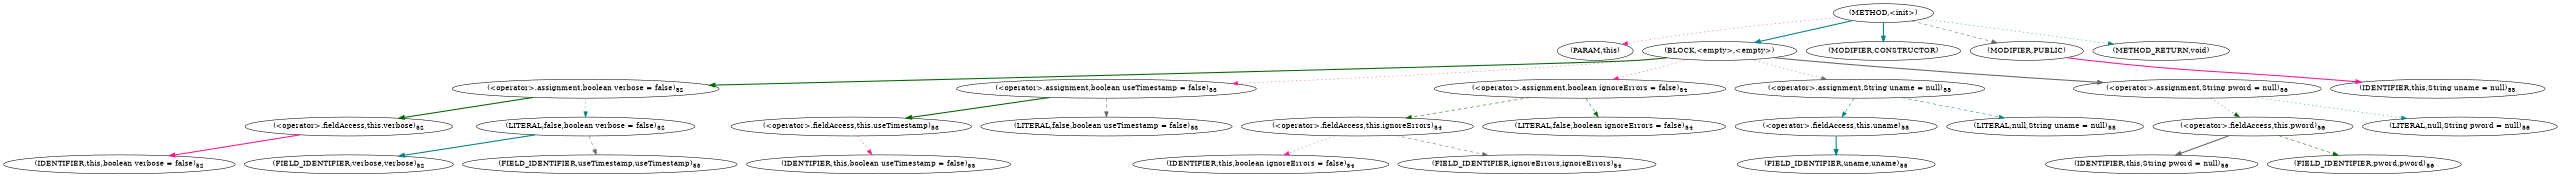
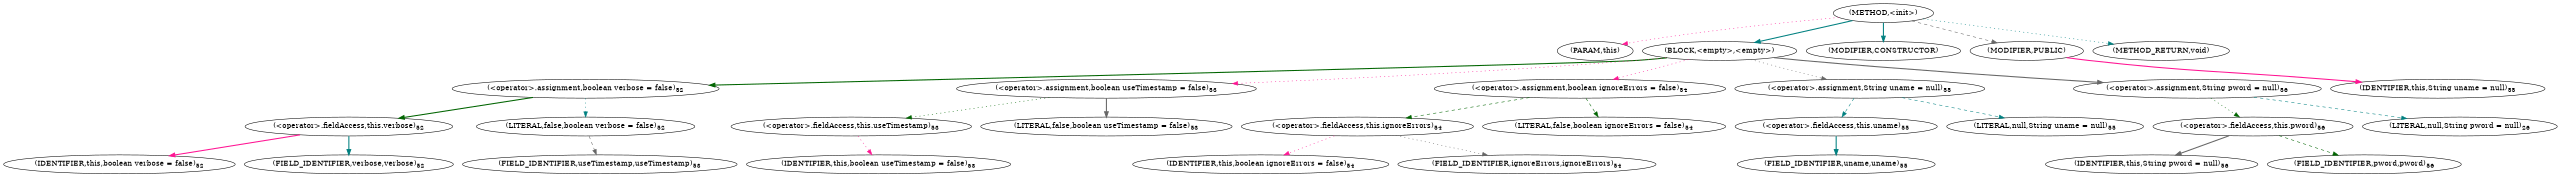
  digraph {
    edge [color=teal style=bold]
    n1 [label=<(METHOD,&lt;init&gt;)>]
    n2 [label=<(PARAM,this)>]
    n3 [label=<(BLOCK,&lt;empty&gt;,&lt;empty&gt;)>]
    n4 [label=<(MODIFIER,CONSTRUCTOR)>]
    n5 [label=<(MODIFIER,PUBLIC)>]
    n6 [label=<(METHOD_RETURN,void)>]
    n7 [label=<(&lt;operator&gt;.assignment,boolean verbose = false)<SUB>52</SUB>>]
    n8 [label=<(&lt;operator&gt;.assignment,boolean useTimestamp = false)<SUB>53</SUB>>]
    n9 [label=<(&lt;operator&gt;.assignment,boolean ignoreErrors = false)<SUB>54</SUB>>]
    n10 [label=<(&lt;operator&gt;.assignment,String uname = null)<SUB>55</SUB>>]
    n11 [label=<(&lt;operator&gt;.assignment,String pword = null)<SUB>56</SUB>>]
    n12 [label=<(IDENTIFIER,this,String uname = null)<SUB>55</SUB>>]
    n13 [label=<(&lt;operator&gt;.fieldAccess,this.verbose)<SUB>52</SUB>>]
    n14 [label=<(LITERAL,false,boolean verbose = false)<SUB>52</SUB>>]
    n15 [label=<(&lt;operator&gt;.fieldAccess,this.useTimestamp)<SUB>53</SUB>>]
    n16 [label=<(LITERAL,false,boolean useTimestamp = false)<SUB>53</SUB>>]
    n17 [label=<(&lt;operator&gt;.fieldAccess,this.ignoreErrors)<SUB>54</SUB>>]
    n18 [label=<(LITERAL,false,boolean ignoreErrors = false)<SUB>54</SUB>>]
    n19 [label=<(&lt;operator&gt;.fieldAccess,this.uname)<SUB>55</SUB>>]
    n20 [label=<(LITERAL,null,String uname = null)<SUB>55</SUB>>]
    n21 [label=<(&lt;operator&gt;.fieldAccess,this.pword)<SUB>56</SUB>>]
-   n22 [label=<(LITERAL,null,String pword = null)<SUB>56</SUB>>]
+   n22 [label=<(LITERAL,null,String pword = null)<SUB>26</SUB>>]
    n23 [label=<(IDENTIFIER,this,boolean verbose = false)<SUB>52</SUB>>]
    n24 [label=<(FIELD_IDENTIFIER,verbose,verbose)<SUB>52</SUB>>]
    n25 [label=<(FIELD_IDENTIFIER,useTimestamp,useTimestamp)<SUB>53</SUB>>]
    n26 [label=<(IDENTIFIER,this,boolean useTimestamp = false)<SUB>53</SUB>>]
    n27 [label=<(IDENTIFIER,this,boolean ignoreErrors = false)<SUB>54</SUB>>]
    n28 [label=<(FIELD_IDENTIFIER,ignoreErrors,ignoreErrors)<SUB>54</SUB>>]
    n29 [label=<(FIELD_IDENTIFIER,uname,uname)<SUB>55</SUB>>]
    n30 [label=<(IDENTIFIER,this,String pword = null)<SUB>56</SUB>>]
    n31 [label=<(FIELD_IDENTIFIER,pword,pword)<SUB>56</SUB>>]
    n1 -> n2 [color=deeppink style=dotted]
    n1 -> n3
    n1 -> n4
    n1 -> n5 [color=gray40 style=dashed]
    n1 -> n6 [style=dotted]
    n3 -> n7 [color=darkgreen]
    n3 -> n8 [color=deeppink style=dotted]
    n3 -> n9 [color=deeppink style=dotted]
    n3 -> n10 [color=gray40 style=dotted]
    n3 -> n11 [color=gray40]
    n5 -> n12 [color=deeppink]
    n7 -> n13 [color=darkgreen]
    n7 -> n14 [style=dotted]
-   n8 -> n15 [color=darkgreen]
-   n8 -> n16 [color=gray40 style=dashed]
+   n8 -> n15 [color=darkgreen style=dotted]
+   n8 -> n16 [color=gray40]
    n9 -> n17 [color=darkgreen style=dashed]
    n9 -> n18 [color=darkgreen style=dashed]
    n10 -> n19 [style=dashed]
    n10 -> n20 [style=dashed]
    n11 -> n21 [color=darkgreen style=dotted]
-   n11 -> n22 [style=dotted]
+   n11 -> n22 [style=dashed]
    n13 -> n23 [color=deeppink]
-   n14 -> n24
+   n13 -> n24
    n14 -> n25 [color=gray40 style=dashed]
    n15 -> n26 [color=deeppink style=dotted]
    n17 -> n27 [color=deeppink style=dotted]
-   n17 -> n28 [color=gray40 style=dashed]
+   n17 -> n28 [color=gray40 style=dotted]
    n19 -> n29
    n21 -> n30 [color=gray40]
    n21 -> n31 [color=darkgreen style=dashed]
  }
